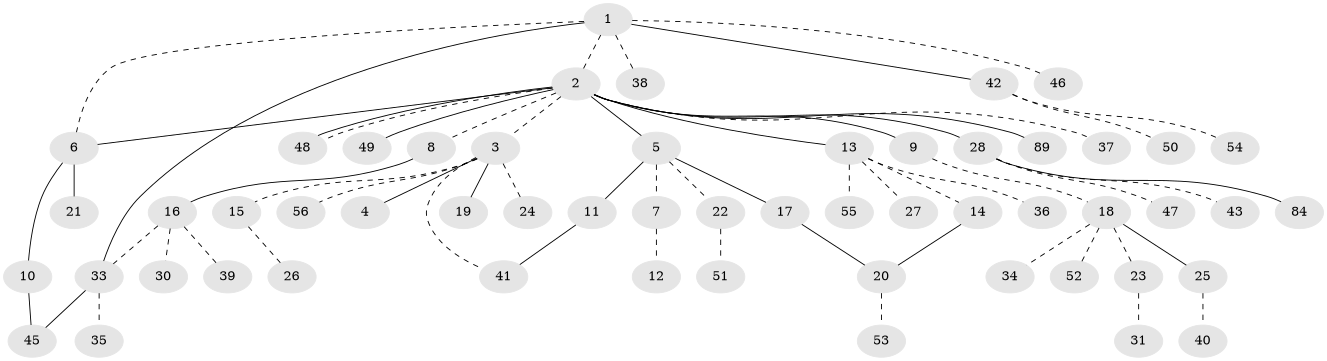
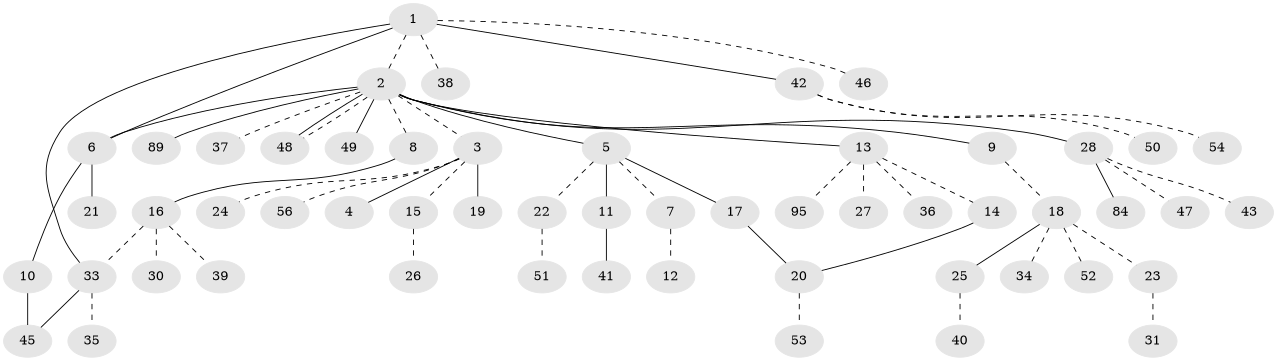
  graph {
    node [color=gray90 style=filled]
    edge [style=dashed]
    1
    2
    6
    33
    38
    42
    46
    3
    5
    8
    9
    13
    28
    n14 [label=89]
    37
    48
    49
    10
    21
    45
    35
    50
    54
    4
    15
    19
    24
    41
    56
    7
    11
    17
    22
    16
    18
    14
    27
    36
-   55
+   55 [label=95]
    43
    n41 [label=84]
    47
    26
    12
    20
    51
    30
    39
    23
    25
    34
    52
    53
    31
    40
    1 -- 2
-   1 -- 6
+   1 -- 6 [style=solid]
    1 -- 33 [style=solid]
    1 -- 38
    1 -- 42 [style=solid]
    1 -- 46
    2 -- 6 [style=solid]
    2 -- 3
    2 -- 5 [style=solid]
    2 -- 8
    2 -- 9 [style=solid]
    2 -- 13 [style=solid]
    2 -- 28 [style=solid]
    2 -- n14 [style=solid]
    2 -- 37
    2 -- 48 [style=solid]
    2 -- 48
    2 -- 49 [style=solid]
    6 -- 10 [style=solid]
    6 -- 21 [style=solid]
    33 -- 45 [style=solid]
    33 -- 35
    42 -- 50
    42 -- 54
    3 -- 4 [style=solid]
    3 -- 15
    3 -- 19 [style=solid]
    3 -- 24
-   3 -- 41
    3 -- 56
    5 -- 7
    5 -- 11 [style=solid]
    5 -- 17 [style=solid]
    5 -- 22
    8 -- 16 [style=solid]
    9 -- 18
    13 -- 14
    13 -- 27
    13 -- 36
    13 -- 55
    28 -- 43
    28 -- n41 [style=solid]
    28 -- 47
    10 -- 45 [style=solid]
    15 -- 26
    7 -- 12
    11 -- 41 [style=solid]
    17 -- 20 [style=solid]
    22 -- 51
    16 -- 33
    16 -- 30
    16 -- 39
    18 -- 23
    18 -- 25 [style=solid]
    18 -- 34
    18 -- 52
    14 -- 20 [style=solid]
    20 -- 53
    23 -- 31
    25 -- 40
  }
